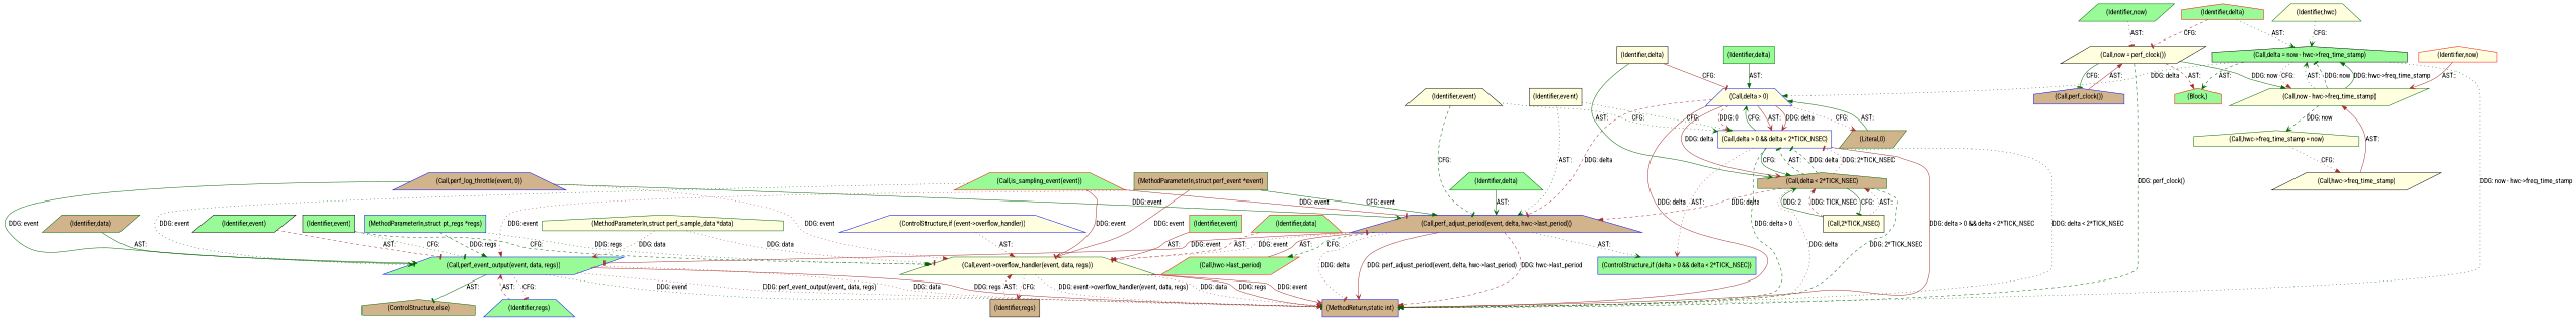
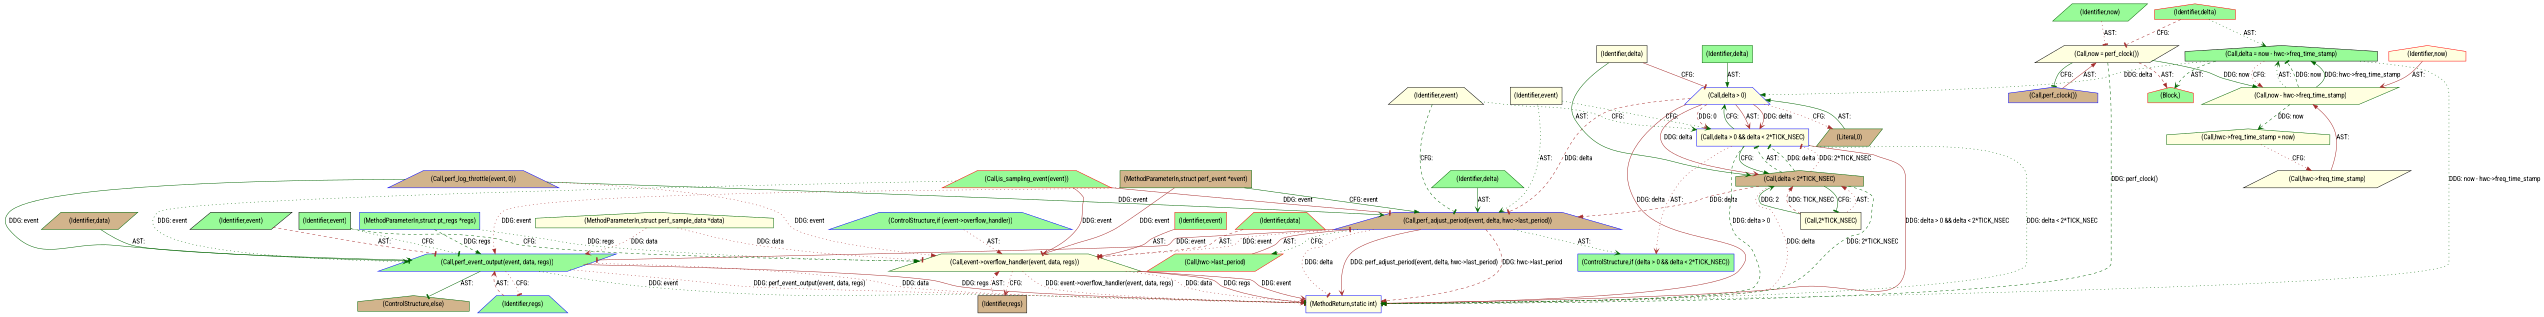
  digraph {
    fontname="Roboto Condensed"
    node [color=darkgreen fillcolor=palegreen fontname="Roboto Condensed" shape=box style=filled]
    edge [arrowhead=normal color=brown fontname="Roboto Condensed" style=dotted]
    n1 [color=black label="(Call,delta = now - hwc->freq_time_stamp)" shape=house]
    n2 [fillcolor=lightyellow label="(Call,now - hwc->freq_time_stamp)" shape=parallelogram]
    n3 [color=blue fillcolor=lightyellow label="(Call,delta > 0)" shape=trapezium]
    n4 [color=red label="(Block,)" shape=house]
-   n5 [color=blue fillcolor=tan label="(MethodReturn,static int)"]
+   n5 [color=blue fillcolor=lightyellow label="(MethodReturn,static int)"]
    n6 [fillcolor=lightyellow label="(Call,hwc->freq_time_stamp = now)" shape=house]
    n7 [color=blue fillcolor=lightyellow label="(Call,delta > 0 && delta < 2*TICK_NSEC)"]
    n8 [fillcolor=tan label="(Call,delta < 2*TICK_NSEC)" shape=house]
    n9 [color=blue fillcolor=tan label="(Call,perf_adjust_period(event, delta, hwc->last_period))" shape=trapezium]
    n10 [fillcolor=tan label="(Literal,0)" shape=parallelogram]
    n11 [color=black fillcolor=lightyellow label="(Call,hwc->freq_time_stamp)" shape=parallelogram]
    n12 [color=black fillcolor=lightyellow label="(Call,now = perf_clock())" shape=parallelogram]
    n13 [color=blue fillcolor=tan label="(Call,perf_clock())" shape=house]
    n14 [color=blue label="(ControlStructure,if (delta > 0 && delta < 2*TICK_NSEC))"]
    n15 [color=black fillcolor=lightyellow label="(Call,2*TICK_NSEC)"]
    n16 [fillcolor=lightyellow label="(Call,event->overflow_handler(event, data, regs))" shape=trapezium]
    n17 [color=blue label="(Call,perf_event_output(event, data, regs))" shape=parallelogram]
    n18 [color=red label="(Call,hwc->last_period)" shape=parallelogram]
    n19 [color=black fillcolor=tan label="(Identifier,regs)"]
    n20 [fillcolor=tan label="(ControlStructure,else)" shape=house]
    n21 [color=blue label="(Identifier,regs)" shape=trapezium]
-   n22 [color=blue fillcolor=lightyellow label="(ControlStructure,if (event->overflow_handler))" shape=trapezium]
+   n22 [color=blue label="(ControlStructure,if (event->overflow_handler))" shape=trapezium]
    n23 [color=black label="(Identifier,event)"]
    n24 [color=red label="(Call,is_sampling_event(event))" shape=trapezium]
    n25 [fillcolor=lightyellow label="(MethodParameterIn,struct perf_sample_data *data)" shape=house]
    n26 [color=black fillcolor=lightyellow label="(Identifier,event)" shape=trapezium]
    n27 [label="(Identifier,now)" shape=parallelogram]
    n28 [color=blue fillcolor=tan label="(Call,perf_log_throttle(event, 0))" shape=trapezium]
    n29 [fillcolor=tan label="(Identifier,data)" shape=parallelogram]
    n30 [label="(Identifier,delta)" shape=trapezium]
    n31 [color=red fillcolor=lightyellow label="(Identifier,now)" shape=house]
    n32 [color=black label="(Identifier,event)" shape=parallelogram]
    n33 [color=black fillcolor=lightyellow label="(Identifier,event)"]
    n34 [color=red label="(Identifier,delta)" shape=house]
    n35 [label="(Identifier,delta)"]
    n36 [color=blue label="(MethodParameterIn,struct pt_regs *regs)"]
    n37 [color=black fillcolor=lightyellow label="(Identifier,delta)"]
    n38 [color=red label="(Identifier,event)"]
    n39 [color=red label="(Identifier,data)" shape=trapezium]
    n40 [fillcolor=tan label="(MethodParameterIn,struct perf_event *event)"]
-   n41 [fillcolor=lightyellow label="(Identifier,hwc)" shape=trapezium]
    n1 -> n2 [label="CFG: "]
    n1 -> n3 [color=darkgreen label="DDG: delta"]
    n1 -> n4 [arrowhead=vee color=darkgreen label="AST: " style=dashed]
    n1 -> n5 [arrowhead=vee color=darkgreen label="DDG: now - hwc->freq_time_stamp"]
    n2 -> n1 [arrowhead=vee color=darkgreen label="AST: "]
    n2 -> n1 [arrowhead=tee color=darkgreen label="DDG: now" style=dashed]
    n2 -> n1 [color=darkgreen label="DDG: hwc->freq_time_stamp" style=solid]
    n2 -> n6 [arrowhead=vee color=darkgreen label="DDG: now" style=dashed]
    n3 -> n5 [label="DDG: delta" style=solid]
    n3 -> n7 [arrowhead=vee label="AST: " style=solid]
    n3 -> n7 [arrowhead=vee label="DDG: delta" style=solid]
    n3 -> n7 [arrowhead=vee label="DDG: 0" style=dashed]
    n3 -> n8 [arrowhead=vee label="DDG: delta" style=solid]
    n3 -> n9 [arrowhead=tee label="DDG: delta" style=dashed]
-   n3 -> n10 [arrowhead=vee label="CFG: "]
+   n3 -> n10 [label="CFG: "]
    n6 -> n11 [label="CFG: "]
    n7 -> n3 [arrowhead=vee color=darkgreen label="CFG: " style=solid]
    n7 -> n5 [color=darkgreen label="DDG: delta > 0" style=dashed]
    n7 -> n5 [arrowhead=tee label="DDG: delta > 0 && delta < 2*TICK_NSEC" style=solid]
    n7 -> n5 [color=darkgreen label="DDG: delta < 2*TICK_NSEC"]
    n7 -> n8 [color=darkgreen label="CFG: " style=solid]
    n7 -> n14 [arrowhead=vee label="AST: "]
    n8 -> n5 [label="DDG: delta"]
    n8 -> n5 [arrowhead=tee color=darkgreen label="DDG: 2*TICK_NSEC" style=dashed]
    n8 -> n7 [arrowhead=tee color=darkgreen label="AST: " style=dashed]
    n8 -> n7 [arrowhead=tee color=darkgreen label="DDG: delta" style=dashed]
    n8 -> n7 [arrowhead=tee label="DDG: 2*TICK_NSEC"]
    n8 -> n9 [label="DDG: delta" style=dashed]
    n8 -> n15 [arrowhead=tee color=darkgreen label="CFG: " style=solid]
    n9 -> n5 [arrowhead=tee label="DDG: delta"]
    n9 -> n5 [arrowhead=vee label="DDG: perf_adjust_period(event, delta, hwc->last_period)" style=solid]
    n9 -> n5 [label="DDG: hwc->last_period" style=dashed]
    n9 -> n14 [arrowhead=vee color=darkgreen label="AST: "]
    n9 -> n16 [arrowhead=tee label="DDG: event"]
    n9 -> n17 [arrowhead=tee label="DDG: event" style=solid]
-   n9 -> n18 [color=darkgreen label="CFG: " style=dashed]
+   n9 -> n18 [color=darkgreen label="CFG: "]
    n10 -> n3 [color=darkgreen label="AST: " style=solid]
    n11 -> n2 [label="AST: " style=solid]
    n12 -> n2 [color=darkgreen label="DDG: now" style=solid]
    n12 -> n4 [label="AST: " style=dashed]
    n12 -> n5 [color=darkgreen label="DDG: perf_clock()" style=dashed]
    n12 -> n13 [arrowhead=tee color=darkgreen label="CFG: " style=solid]
    n13 -> n12 [label="AST: " style=solid]
    n15 -> n8 [label="AST: "]
    n15 -> n8 [arrowhead=vee color=darkgreen label="DDG: 2" style=solid]
    n15 -> n8 [label="DDG: TICK_NSEC" style=dashed]
    n16 -> n5 [arrowhead=tee label="DDG: event->overflow_handler(event, data, regs)"]
    n16 -> n5 [arrowhead=vee label="DDG: data"]
    n16 -> n5 [label="DDG: regs" style=solid]
    n16 -> n5 [arrowhead=vee label="DDG: event" style=solid]
    n16 -> n19 [arrowhead=vee label="CFG: "]
    n17 -> n5 [arrowhead=vee label="DDG: perf_event_output(event, data, regs)"]
    n17 -> n5 [arrowhead=tee label="DDG: data"]
    n17 -> n5 [arrowhead=tee label="DDG: regs" style=solid]
    n17 -> n5 [arrowhead=tee color=darkgreen label="DDG: event"]
    n17 -> n20 [arrowhead=tee color=darkgreen label="AST: " style=solid]
    n17 -> n21 [arrowhead=tee label="CFG: "]
    n18 -> n9 [arrowhead=tee label="AST: " style=solid]
    n19 -> n16 [label="AST: "]
    n21 -> n17 [arrowhead=vee label="AST: " style=dashed]
    n22 -> n16 [label="AST: "]
    n23 -> n16 [color=darkgreen label="CFG: " style=dashed]
    n23 -> n17 [arrowhead=tee color=darkgreen label="CFG: "]
    n24 -> n9 [arrowhead=tee label="DDG: event" style=solid]
    n24 -> n16 [arrowhead=tee label="DDG: event" style=solid]
    n24 -> n17 [arrowhead=vee color=darkgreen label="DDG: event"]
    n25 -> n16 [arrowhead=tee label="DDG: data"]
    n25 -> n17 [arrowhead=vee label="DDG: data"]
    n26 -> n7 [arrowhead=vee color=darkgreen label="CFG: "]
    n26 -> n9 [arrowhead=tee color=darkgreen label="CFG: " style=dashed]
    n27 -> n12 [arrowhead=tee label="AST: "]
    n28 -> n9 [arrowhead=vee color=darkgreen label="DDG: event" style=solid]
    n28 -> n16 [label="DDG: event"]
    n28 -> n17 [arrowhead=tee color=darkgreen label="DDG: event" style=solid]
    n29 -> n17 [arrowhead=vee color=darkgreen label="AST: " style=solid]
    n30 -> n9 [arrowhead=vee color=darkgreen label="AST: " style=solid]
    n31 -> n2 [arrowhead=vee label="AST: " style=solid]
    n32 -> n17 [arrowhead=tee label="AST: " style=dashed]
    n33 -> n7 [arrowhead=vee color=darkgreen label="CFG: "]
    n33 -> n9 [arrowhead=vee color=darkgreen label="AST: "]
    n34 -> n1 [arrowhead=vee color=darkgreen label="AST: "]
    n34 -> n12 [arrowhead=tee label="CFG: " style=dashed]
    n35 -> n3 [color=darkgreen label="AST: " style=solid]
    n36 -> n16 [color=darkgreen label="DDG: regs"]
    n36 -> n17 [color=darkgreen label="DDG: regs" style=dashed]
    n37 -> n3 [arrowhead=tee label="CFG: " style=solid]
    n37 -> n8 [arrowhead=vee color=darkgreen label="AST: " style=solid]
    n38 -> n16 [label="AST: " style=solid]
    n39 -> n16 [label="AST: " style=dashed]
    n40 -> n9 [color=darkgreen label="CFG: event" style=solid]
    n40 -> n16 [arrowhead=vee label="DDG: event" style=solid]
    n40 -> n17 [label="DDG: event"]
-   n41 -> n1 [arrowhead=vee color=darkgreen label="CFG: "]
  }
